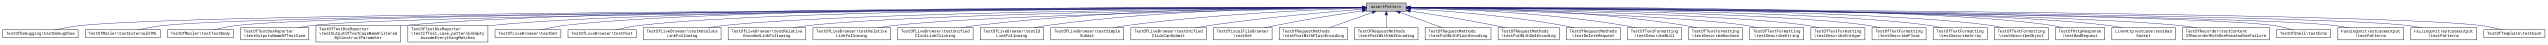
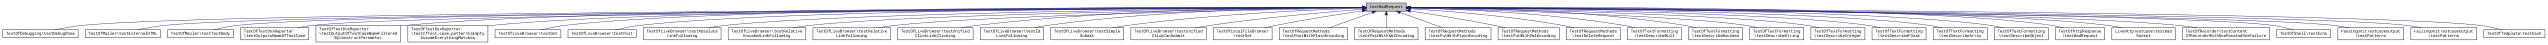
  digraph {
    rankdir=TB
    fontname="Roboto Mono"
    node [color=black fillcolor=white fontname="Roboto Mono" fontsize=10 shape=record style=filled]
    edge [color=midnightblue dir=back fontname="Roboto Mono" fontsize=10 labelfontname=Helvetica labelfontsize=10 style=solid]
-   n1 [fillcolor=grey75 fontcolor=black height=0.2 label=assertPattern width=0.4]
+   n1 [fillcolor=grey75 fontcolor=black height=0.2 label=testBadRequest width=0.4]
    n2 [height=0.2 label="TestOfDebugging\\testDebugShow" width=0.4]
    n3 [height=0.2 label="TestOfMailer\\testExternalHTML" width=0.4]
    n4 [height=0.2 label="TestOfMailer\\testTextBody" width=0.4]
    n5 [height=0.2 label="TestOfTestDoxReporter\l\\testOutputsNameOfTestCase" width=0.4]
    n6 [height=0.2 label="TestOfTestDoxReporter\l\\testOutputOfTestCaseNameFiltered\lByConstructParameter" width=0.4]
    n7 [height=0.2 label="TestOfTestDoxReporter\l\\testIfTest_case_patternIsEmpty\lAssumeEverythingMatches" width=0.4]
    n8 [height=0.2 label="TestOfLiveBrowser\\testGet" width=0.4]
    n9 [height=0.2 label="TestOfLiveBrowser\\testPost" width=0.4]
    n10 [height=0.2 label="TestOfLiveBrowser\\testAbsolute\lLinkFollowing" width=0.4]
    n11 [height=0.2 label="TestOfLiveBrowser\\testRelative\lEncodedLinkFollowing" width=0.4]
    n12 [height=0.2 label="TestOfLiveBrowser\\testRelative\lLinkFollowing" width=0.4]
    n13 [height=0.2 label="TestOfLiveBrowser\\testUnified\lClickLinkClicking" width=0.4]
    n14 [height=0.2 label="TestOfLiveBrowser\\testId\lLinkFollowing" width=0.4]
    n15 [height=0.2 label="TestOfLiveBrowser\\testSimple\lSubmit" width=0.4]
    n16 [height=0.2 label="TestOfLiveBrowser\\testUnified\lClickCanSubmit" width=0.4]
    n17 [height=0.2 label="TestOfLocalFileBrowser\l\\testGet" width=0.4]
    n18 [height=0.2 label="TestOfRequestMethods\l\\testPostWithPlainEncoding" width=0.4]
    n19 [height=0.2 label="TestOfRequestMethods\l\\testPostWithXmlEncoding" width=0.4]
    n20 [height=0.2 label="TestOfRequestMethods\l\\testPutWithPlainEncoding" width=0.4]
    n21 [height=0.2 label="TestOfRequestMethods\l\\testPutWithXmlEncoding" width=0.4]
    n22 [height=0.2 label="TestOfRequestMethods\l\\testDeleteRequest" width=0.4]
    n23 [height=0.2 label="TestOfTextFormatting\l\\testDescribeNull" width=0.4]
    n24 [height=0.2 label="TestOfTextFormatting\l\\testDescribeBoolean" width=0.4]
    n25 [height=0.2 label="TestOfTextFormatting\l\\testDescribeString" width=0.4]
    n26 [height=0.2 label="TestOfTextFormatting\l\\testDescribeInteger" width=0.4]
    n27 [height=0.2 label="TestOfTextFormatting\l\\testDescribeFloat" width=0.4]
    n28 [height=0.2 label="TestOfTextFormatting\l\\testDescribeArray" width=0.4]
    n29 [height=0.2 label="TestOfTextFormatting\l\\testDescribeObject" width=0.4]
    n30 [height=0.2 label="TestOfHttpResponse\l\\testBadRequest" width=0.4]
    n31 [height=0.2 label="LiveHttpTestCase\\testBad\lSocket" width=0.4]
    n32 [height=0.2 label="TestOfRecorder\\testContent\lOfRecorderWithOnePassAndOneFailure" width=0.4]
    n33 [height=0.2 label="TestOfShell\\testEcho" width=0.4]
    n34 [height=0.2 label="PassingUnitTestCaseOutput\l\\testPatterns" width=0.4]
    n35 [height=0.2 label="FailingUnitTestCaseOutput\l\\testPatterns" width=0.4]
    n36 [height=0.2 label="TestOfTemplate\\testEach" width=0.4]
    n1 -> n2
    n1 -> n3
    n1 -> n4
    n1 -> n5
    n1 -> n6
    n1 -> n7
    n1 -> n8
    n1 -> n9
    n1 -> n10
    n1 -> n11
    n1 -> n12
    n1 -> n13
    n1 -> n14
    n1 -> n15
    n1 -> n16
    n1 -> n17
    n1 -> n18
    n1 -> n19
    n1 -> n20
    n1 -> n21
    n1 -> n22
    n1 -> n23
    n1 -> n24
    n1 -> n25
    n1 -> n26
    n1 -> n27
    n1 -> n28
    n1 -> n29
    n1 -> n30
    n1 -> n31
    n1 -> n32
    n1 -> n33
    n1 -> n34
    n1 -> n35
    n1 -> n36
  }
